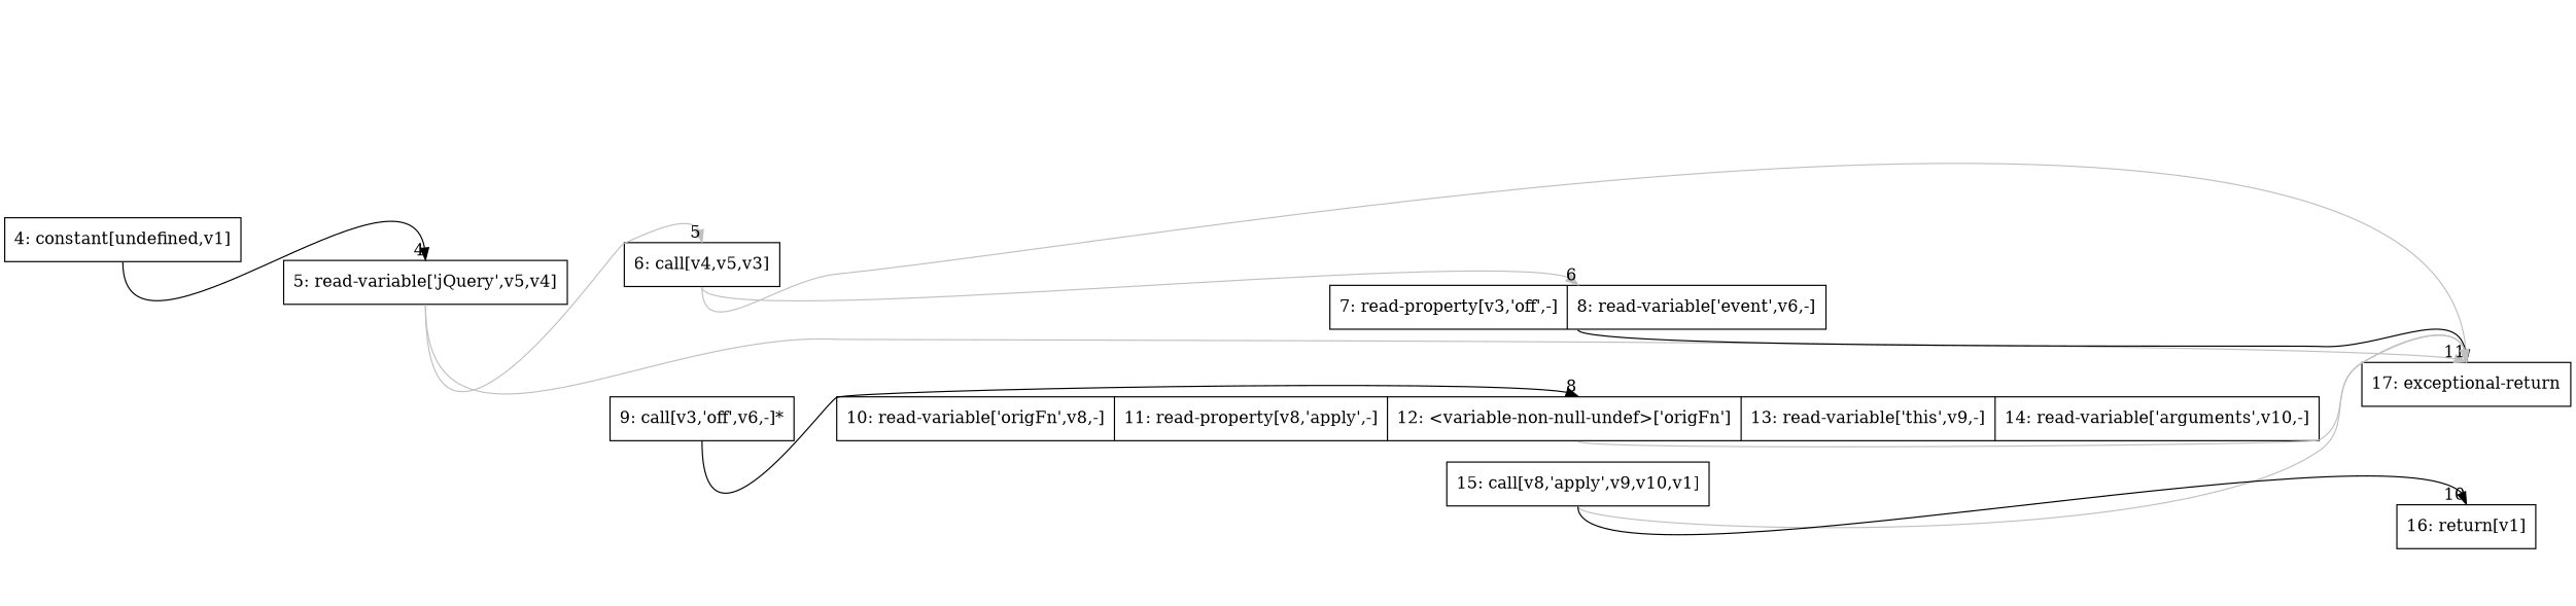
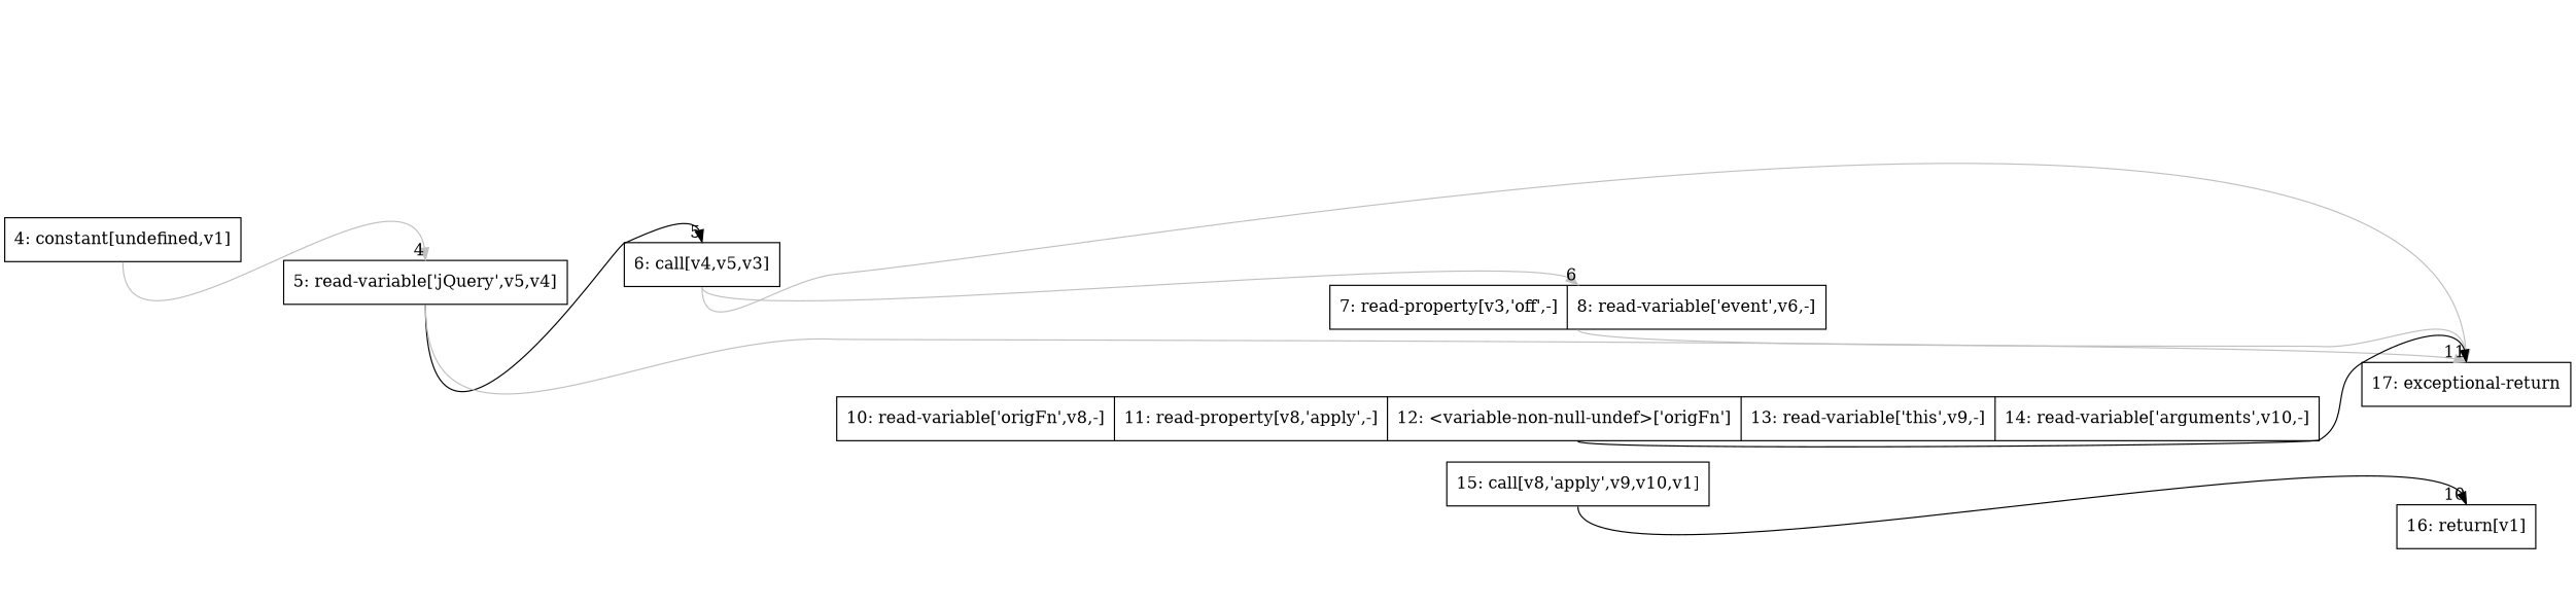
  digraph {
    rankdir=LR
    node [shape=record]
    edge [headport=n tailport=s color=gray]
    n1 [label="{4: constant[undefined,v1]}"]
    n2 [label="{5: read-variable['jQuery',v5,v4]}"]
    n3 [label="{6: call[v4,v5,v3]}"]
    n4 [label="{17: exceptional-return}"]
    n5 [label="{7: read-property[v3,'off',-]|8: read-variable['event',v6,-]}"]
-   n6 [label="{9: call[v3,'off',v6,-]*}"]
    n7 [label="{10: read-variable['origFn',v8,-]|11: read-property[v8,'apply',-]|12: \<variable-non-null-undef\>['origFn']|13: read-variable['this',v9,-]|14: read-variable['arguments',v10,-]}"]
    n8 [label="{15: call[v8,'apply',v9,v10,v1]}"]
    n9 [label="{16: return[v1]}"]
-   n1 -> n2 [headlabel="      4" color=""]
-   n2 -> n3 [headlabel="      5"]
+   n1 -> n2 [headlabel="      4"]
+   n2 -> n3 [headlabel="      5" color=""]
    n2 -> n4 [headlabel="      11"]
    n3 -> n4
    n3 -> n5 [headlabel="      6"]
-   n5 -> n4 [color=black]
-   n6 -> n7 [headlabel="      8" color=""]
-   n7 -> n4
-   n8 -> n4
+   n5 -> n4
+   n7 -> n4 [color=black]
    n8 -> n9 [headlabel="      10" color=""]
  }
